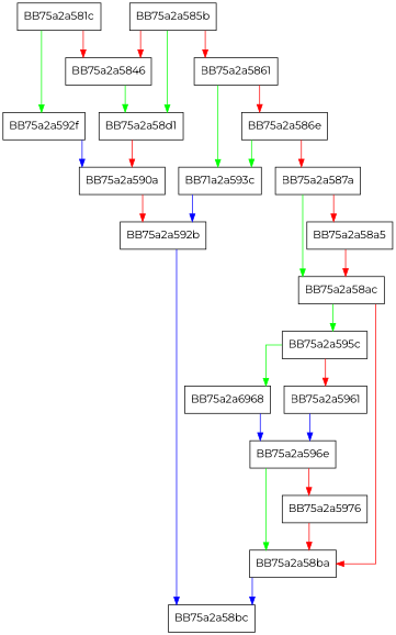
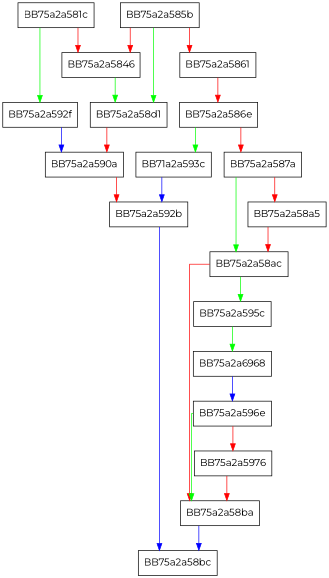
  digraph {
    fontname=Montserrat
    splines=ortho
    node [fontname=Montserrat shape=box]
    edge [color=red fontname=Montserrat]
    BB75a2a581c
    BB75a2a592f
    BB75a2a5846
    BB75a2a590a
    BB75a2a58d1
    BB75a2a592b
    BB75a2a585b
    BB75a2a5861
    n9 [label=BB71a2a593c]
    BB75a2a586e
    BB75a2a587a
    BB75a2a58bc
    BB75a2a58ac
    BB75a2a58a5
    BB75a2a595c
    BB75a2a58ba
    n17 [label=BB75a2a6968]
-   BB75a2a5961
    BB75a2a596e
    BB75a2a5976
    BB75a2a581c -> BB75a2a592f [color=green]
    BB75a2a581c -> BB75a2a5846
    BB75a2a592f -> BB75a2a590a [color=blue]
    BB75a2a5846 -> BB75a2a58d1 [color=green]
    BB75a2a590a -> BB75a2a592b
    BB75a2a58d1 -> BB75a2a590a
    BB75a2a592b -> BB75a2a58bc [color=blue]
    BB75a2a585b -> BB75a2a5846
    BB75a2a585b -> BB75a2a58d1 [color=green]
    BB75a2a585b -> BB75a2a5861
-   BB75a2a5861 -> n9 [color=green]
    BB75a2a5861 -> BB75a2a586e
    n9 -> BB75a2a592b [color=blue]
    BB75a2a586e -> n9 [color=green]
    BB75a2a586e -> BB75a2a587a
    BB75a2a587a -> BB75a2a58ac [color=green]
    BB75a2a587a -> BB75a2a58a5
    BB75a2a58ac -> BB75a2a595c [color=green]
    BB75a2a58ac -> BB75a2a58ba
    BB75a2a58a5 -> BB75a2a58ac
    BB75a2a595c -> n17 [color=green]
-   BB75a2a595c -> BB75a2a5961
    BB75a2a58ba -> BB75a2a58bc [color=blue]
    n17 -> BB75a2a596e [color=blue]
-   BB75a2a5961 -> BB75a2a596e [color=blue]
    BB75a2a596e -> BB75a2a58ba [color=green]
    BB75a2a596e -> BB75a2a5976
    BB75a2a5976 -> BB75a2a58ba
  }
